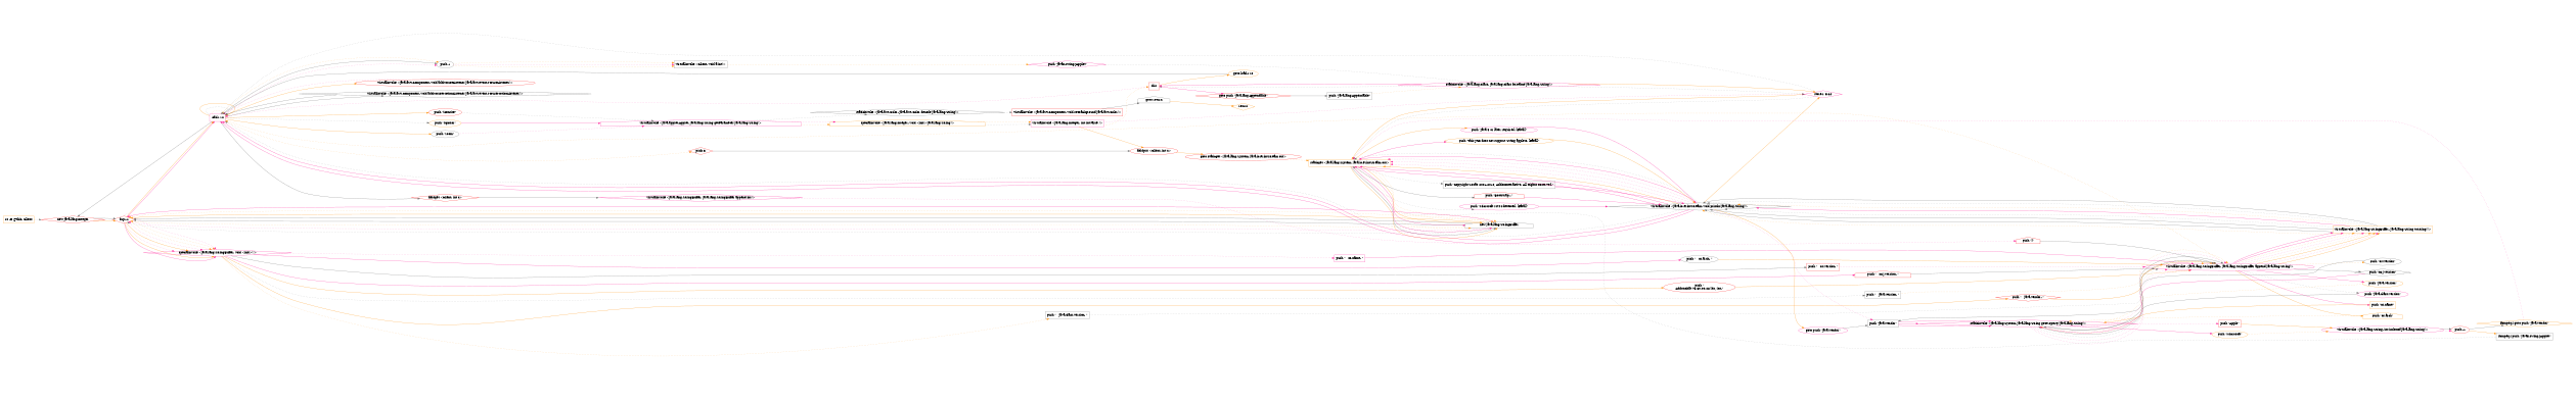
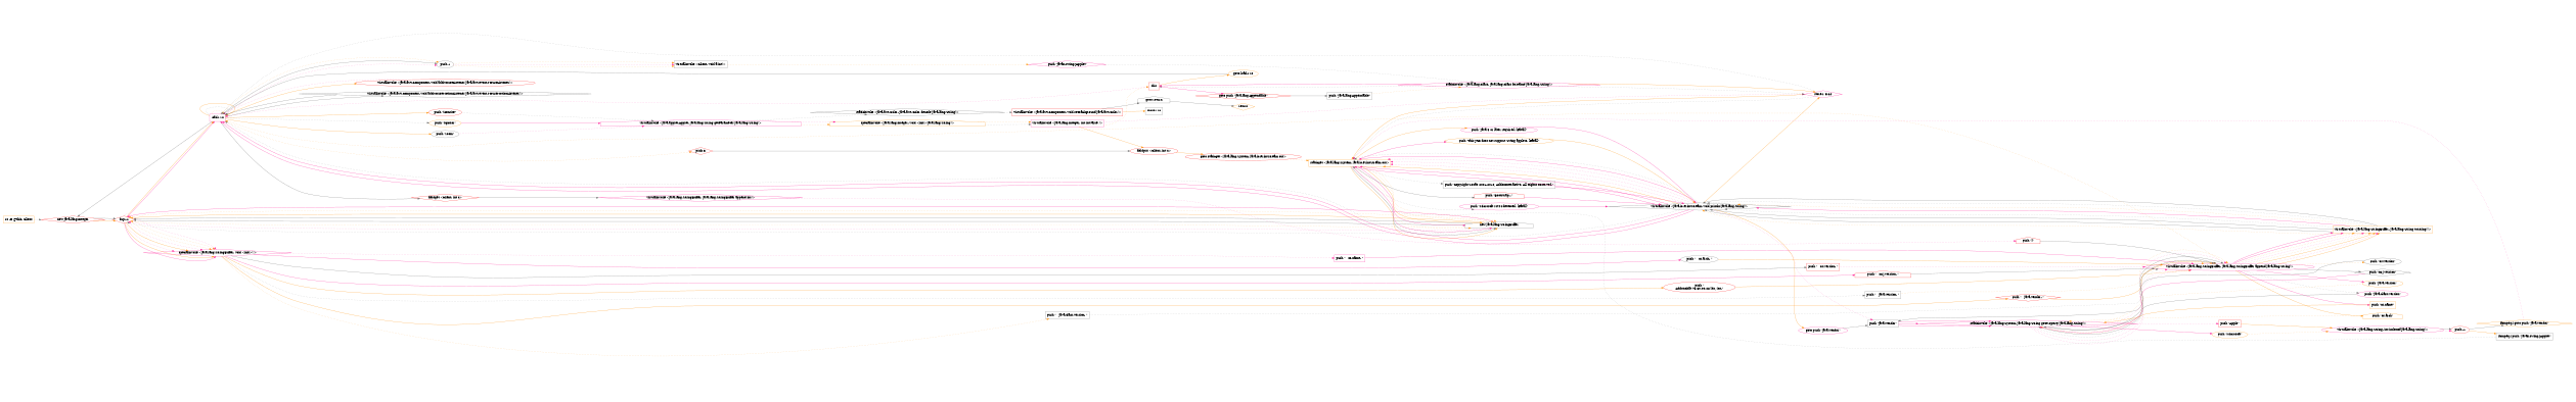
  digraph {
    rankdir=LR
    node [color=red shape=ellipse]
    edge [color=darkorange style=solid]
    "r0 := @this: Client" [color=darkorange shape=box]
    "new java.lang.Integer" [shape=diamond]
    "dup1.r" [shape=diamond]
    "load.r r0" [color=deeppink shape=box]
    "specialinvoke <java.lang.StringBuffer: void <init>()>" [color=deeppink shape=diamond]
    "push \"room\"" [color=gray40]
    "push \"iconsize\""
    "fieldget <Client: int c>" [shape=diamond]
    "push 1" [color=gray40]
    "virtualinvoke <java.awt.Component: void addMouseListener(java.awt.event.MouseListener)>"
    "virtualinvoke <java.awt.Component: void addMouseMotionListener(java.awt.event.MouseMotionListener)>" [color=gray40 shape=diamond]
    "push \"bgcolor\"" [color=darkorange]
    n13 [label="push 3" shape=diamond]
    "push \"\nAddonChat v8.60.00.28 [en, ico:\""
    "push \"   java.version: \"" [color=gray40 shape=box]
    "push \"   java.vendor: \"" [shape=diamond]
    "push \"   java.class.version: \"" [color=gray40 shape=box]
    "push \"   os.name: \"" [color=deeppink shape=box]
    "push \"   os.arch: \"" [color=gray40]
    "push \"   os.version: \"" [shape=box]
    "push \"   mrj.version: \"" [shape=house]
    "virtualinvoke <java.applet.Applet: java.lang.String getParameter(java.lang.String)>" [color=deeppink shape=house]
    "virtualinvoke <java.lang.StringBuffer: java.lang.StringBuffer append(int)>" [color=deeppink shape=diamond]
    "virtualinvoke <Client: void a(int)>" [color=gray40 shape=box]
    "fieldput <Client: int c>"
    "specialinvoke <java.lang.Integer: void <init>(java.lang.String)>" [color=darkorange shape=house]
    "staticinvoke <java.awt.Color: java.awt.Color decode(java.lang.String)>" [color=gray40 shape=diamond]
    "virtualinvoke <java.lang.Integer: int intValue()>" [color=deeppink shape=box]
    "virtualinvoke <java.awt.Component: void setBackground(java.awt.Color)>" [shape=box]
    n30 [label=this shape=box]
    "store.r $r62" [color=deeppink shape=diamond]
    "goto push \"java.lang.Appendable\"" [shape=diamond]
    "goto load.r r0" [color=darkorange]
    "goto staticget <java.lang.System: java.io.PrintStream out>"
    "staticget <java.lang.System: java.io.PrintStream out>" [color=darkorange shape=box]
    "push \"java.lang.Appendable\"" [color=gray40 shape=box]
    "new java.lang.StringBuffer" [color=gray40 shape=house]
    "push \"Copyright \u00a9 2001-2010, AddonInteractive. All Rights Reserved.\"" [color=gray40 shape=box]
    "push \"Bootstrap...\"" [shape=house]
    "push \"Microsoft MVM detected. [Fatal]\"" [color=deeppink]
    "push \"Java 5 or later required. [Fatal]\"" [color=deeppink]
    "push \"This JRE does not support Swing applets. [Fatal]\"" [color=darkorange]
    "virtualinvoke <java.io.PrintStream: void println(java.lang.String)>" [color=gray40 shape=diamond]
    "virtualinvoke <java.lang.StringBuffer: java.lang.StringBuffer append(java.lang.String)>" [color=deeppink]
    "virtualinvoke <java.lang.StringBuffer: java.lang.String toString()>" [color=darkorange shape=box]
    "push \"java.version\"" [color=darkorange]
    "push \"java.vendor\"" [color=gray40 shape=box]
    "push \"java.class.version\"" [color=deeppink]
    "push \"os.name\"" [color=darkorange shape=box]
    "push \"os.arch\"" [color=darkorange shape=house]
    "push \"os.version\"" [color=gray40]
    "push \"mrj.version\"" [color=gray40 shape=diamond]
    "staticinvoke <java.lang.System: java.lang.String getProperty(java.lang.String)>" [color=deeppink shape=diamond]
    "push \"]\"" [shape=house]
    "goto push \"java.vendor\"" [color=deeppink]
    "push \"Apple\"" [shape=box]
    "push \"Microsoft\"" [color=darkorange]
    "virtualinvoke <java.lang.String: int indexOf(java.lang.String)>" [color=deeppink]
    "push -1"
    "ifcmpeq.i goto push \"java.vendor\"" [color=darkorange shape=diamond]
    "ifcmpeq.i push \"javax.swing.JApplet\"" [color=gray40 shape=box]
    "push \"javax.swing.JApplet\"" [color=deeppink shape=diamond]
    "staticinvoke <java.lang.Class: java.lang.Class forName(java.lang.String)>" [color=deeppink shape=diamond]
    "goto return" [color=gray40 shape=house]
+   "store.r r0" [color=gray40 shape=box]
    return [color=darkorange shape=diamond]
    "r0 := @this: Client" -> "new java.lang.Integer" [color=gray40 style=dotted]
    "new java.lang.Integer" -> "dup1.r"
    "new java.lang.Integer" -> "dup1.r" [color=gray40]
    "dup1.r" -> "load.r r0" [color=deeppink]
    "dup1.r" -> "load.r r0"
    "dup1.r" -> "specialinvoke <java.lang.StringBuffer: void <init>()>" [color=deeppink]
    "dup1.r" -> "specialinvoke <java.lang.StringBuffer: void <init>()>"
    "dup1.r" -> "specialinvoke <java.lang.StringBuffer: void <init>()>" [color=deeppink style=dotted]
    "dup1.r" -> "specialinvoke <java.lang.StringBuffer: void <init>()>"
    "dup1.r" -> "specialinvoke <java.lang.StringBuffer: void <init>()>" [color=deeppink style=dotted]
    "dup1.r" -> "specialinvoke <java.lang.StringBuffer: void <init>()>" [style=dotted]
    "dup1.r" -> "specialinvoke <java.lang.StringBuffer: void <init>()>" [style=dotted]
    "dup1.r" -> "specialinvoke <java.lang.StringBuffer: void <init>()>" [color=deeppink style=dotted]
    "load.r r0" -> "new java.lang.Integer" [color=gray40]
    "load.r r0" -> "load.r r0" [style=dotted]
    "load.r r0" -> "load.r r0" [color=gray40 style=dotted]
    "load.r r0" -> "load.r r0"
    "load.r r0" -> "push \"room\""
    "load.r r0" -> "push \"iconsize\""
    "load.r r0" -> "fieldget <Client: int c>" [color=gray40]
    "load.r r0" -> "push 1" [color=deeppink style=dotted]
    "load.r r0" -> "push 1" [color=gray40]
    "load.r r0" -> "push 1" [style=dotted]
    "load.r r0" -> "virtualinvoke <java.awt.Component: void addMouseListener(java.awt.event.MouseListener)>"
    "load.r r0" -> "virtualinvoke <java.awt.Component: void addMouseMotionListener(java.awt.event.MouseMotionListener)>" [color=gray40]
    "load.r r0" -> "push \"bgcolor\"" [color=gray40 style=dotted]
    "load.r r0" -> n13 [style=dotted]
    "specialinvoke <java.lang.StringBuffer: void <init>()>" -> "push \"\nAddonChat v8.60.00.28 [en, ico:\""
    "specialinvoke <java.lang.StringBuffer: void <init>()>" -> "push \"   java.version: \"" [color=gray40 style=dotted]
    "specialinvoke <java.lang.StringBuffer: void <init>()>" -> "push \"   java.vendor: \""
    "specialinvoke <java.lang.StringBuffer: void <init>()>" -> "push \"   java.class.version: \"" [style=dotted]
    "specialinvoke <java.lang.StringBuffer: void <init>()>" -> "push \"   os.name: \"" [color=deeppink style=dotted]
    "specialinvoke <java.lang.StringBuffer: void <init>()>" -> "push \"   os.arch: \"" [color=deeppink]
    "specialinvoke <java.lang.StringBuffer: void <init>()>" -> "push \"   os.version: \"" [color=gray40]
    "specialinvoke <java.lang.StringBuffer: void <init>()>" -> "push \"   mrj.version: \"" [color=deeppink]
    "push \"room\"" -> "virtualinvoke <java.applet.Applet: java.lang.String getParameter(java.lang.String)>" [color=deeppink style=dotted]
    "push \"iconsize\"" -> "virtualinvoke <java.applet.Applet: java.lang.String getParameter(java.lang.String)>" [color=gray40 style=dotted]
    "fieldget <Client: int c>" -> "virtualinvoke <java.lang.StringBuffer: java.lang.StringBuffer append(int)>" [color=gray40]
    "push 1" -> "virtualinvoke <Client: void a(int)>" [style=dotted]
    "push 1" -> "virtualinvoke <Client: void a(int)>" [color=deeppink style=dotted]
    "push 1" -> "virtualinvoke <Client: void a(int)>" [style=dotted]
    "virtualinvoke <java.awt.Component: void addMouseListener(java.awt.event.MouseListener)>" -> "load.r r0" [color=deeppink style=dotted]
    "virtualinvoke <java.awt.Component: void addMouseMotionListener(java.awt.event.MouseMotionListener)>" -> "load.r r0" [color=gray40]
    "push \"bgcolor\"" -> "virtualinvoke <java.applet.Applet: java.lang.String getParameter(java.lang.String)>" [color=deeppink]
    n13 -> "fieldput <Client: int c>" [color=gray40]
    "push \"\nAddonChat v8.60.00.28 [en, ico:\"" -> "virtualinvoke <java.lang.StringBuffer: java.lang.StringBuffer append(java.lang.String)>"
    "push \"   java.version: \"" -> "virtualinvoke <java.lang.StringBuffer: java.lang.StringBuffer append(java.lang.String)>" [style=dotted]
    "push \"   java.vendor: \"" -> "virtualinvoke <java.lang.StringBuffer: java.lang.StringBuffer append(java.lang.String)>"
    "push \"   java.class.version: \"" -> "virtualinvoke <java.lang.StringBuffer: java.lang.StringBuffer append(java.lang.String)>" [color=gray40 style=dotted]
    "push \"   os.name: \"" -> "virtualinvoke <java.lang.StringBuffer: java.lang.StringBuffer append(java.lang.String)>" [color=deeppink]
    "push \"   os.arch: \"" -> "virtualinvoke <java.lang.StringBuffer: java.lang.StringBuffer append(java.lang.String)>"
    "push \"   os.version: \"" -> "virtualinvoke <java.lang.StringBuffer: java.lang.StringBuffer append(java.lang.String)>" [color=deeppink style=dotted]
    "push \"   mrj.version: \"" -> "virtualinvoke <java.lang.StringBuffer: java.lang.StringBuffer append(java.lang.String)>" [color=gray40]
    "virtualinvoke <java.applet.Applet: java.lang.String getParameter(java.lang.String)>" -> "specialinvoke <java.lang.Integer: void <init>(java.lang.String)>" [style=dotted]
    "virtualinvoke <java.applet.Applet: java.lang.String getParameter(java.lang.String)>" -> "specialinvoke <java.lang.Integer: void <init>(java.lang.String)>" [color=deeppink style=dotted]
    "virtualinvoke <java.applet.Applet: java.lang.String getParameter(java.lang.String)>" -> "staticinvoke <java.awt.Color: java.awt.Color decode(java.lang.String)>" [color=gray40 style=dotted]
    "virtualinvoke <java.lang.StringBuffer: java.lang.StringBuffer append(int)>" -> "push \"]\"" [color=deeppink style=dotted]
    "virtualinvoke <Client: void a(int)>" -> "push \"javax.swing.JApplet\"" [style=dotted]
    "fieldput <Client: int c>" -> "goto staticget <java.lang.System: java.io.PrintStream out>"
    "specialinvoke <java.lang.Integer: void <init>(java.lang.String)>" -> "virtualinvoke <java.lang.Integer: int intValue()>" [color=gray40 style=dotted]
    "specialinvoke <java.lang.Integer: void <init>(java.lang.String)>" -> "virtualinvoke <java.lang.Integer: int intValue()>" [style=dotted]
    "staticinvoke <java.awt.Color: java.awt.Color decode(java.lang.String)>" -> "virtualinvoke <java.awt.Component: void setBackground(java.awt.Color)>" [color=gray40 style=dotted]
    "virtualinvoke <java.lang.Integer: int intValue()>" -> "fieldput <Client: int c>"
    "virtualinvoke <java.lang.Integer: int intValue()>" -> n30 [style=dotted]
    "virtualinvoke <java.lang.Integer: int intValue()>" -> "store.r $r62" [color=deeppink style=dotted]
    "virtualinvoke <java.awt.Component: void setBackground(java.awt.Color)>" -> "goto return" [color=gray40]
+   "virtualinvoke <java.awt.Component: void setBackground(java.awt.Color)>" -> "store.r r0"
    n30 -> "load.r r0" [color=deeppink style=dotted]
    n30 -> "goto push \"java.lang.Appendable\"" [color=deeppink]
    n30 -> "goto load.r r0"
    "store.r $r62" -> "load.r r0" [color=gray40 style=dotted]
    "store.r $r62" -> "staticget <java.lang.System: java.io.PrintStream out>" [color=gray40 style=dotted]
    "store.r $r62" -> "staticget <java.lang.System: java.io.PrintStream out>"
    "goto push \"java.lang.Appendable\"" -> "push \"java.lang.Appendable\"" [color=gray40]
    "goto load.r r0" -> "load.r r0" [color=gray40]
    "goto staticget <java.lang.System: java.io.PrintStream out>" -> "staticget <java.lang.System: java.io.PrintStream out>" [style=dotted]
    "staticget <java.lang.System: java.io.PrintStream out>" -> "new java.lang.StringBuffer"
    "staticget <java.lang.System: java.io.PrintStream out>" -> "new java.lang.StringBuffer" [color=gray40]
    "staticget <java.lang.System: java.io.PrintStream out>" -> "new java.lang.StringBuffer" [color=deeppink]
    "staticget <java.lang.System: java.io.PrintStream out>" -> "new java.lang.StringBuffer" [style=dotted]
    "staticget <java.lang.System: java.io.PrintStream out>" -> "new java.lang.StringBuffer" [color=deeppink]
    "staticget <java.lang.System: java.io.PrintStream out>" -> "new java.lang.StringBuffer"
    "staticget <java.lang.System: java.io.PrintStream out>" -> "new java.lang.StringBuffer" [style=dotted]
    "staticget <java.lang.System: java.io.PrintStream out>" -> "new java.lang.StringBuffer" [style=dotted]
    "staticget <java.lang.System: java.io.PrintStream out>" -> "push \"Copyright \u00a9 2001-2010, AddonInteractive. All Rights Reserved.\"" [color=gray40 style=dotted]
    "staticget <java.lang.System: java.io.PrintStream out>" -> "push \"Bootstrap...\"" [color=gray40]
    "staticget <java.lang.System: java.io.PrintStream out>" -> "push \"Microsoft MVM detected. [Fatal]\"" [color=gray40 style=dotted]
    "staticget <java.lang.System: java.io.PrintStream out>" -> "push \"Java 5 or later required. [Fatal]\""
    "staticget <java.lang.System: java.io.PrintStream out>" -> "push \"This JRE does not support Swing applets. [Fatal]\"" [color=deeppink]
    "push \"java.lang.Appendable\"" -> "staticinvoke <java.lang.Class: java.lang.Class forName(java.lang.String)>" [style=dotted]
    "new java.lang.StringBuffer" -> "dup1.r" [color=gray40 style=dotted]
    "new java.lang.StringBuffer" -> "dup1.r" [color=deeppink style=dotted]
    "new java.lang.StringBuffer" -> "dup1.r" [style=dotted]
    "new java.lang.StringBuffer" -> "dup1.r" [color=gray40]
    "new java.lang.StringBuffer" -> "dup1.r" [color=gray40]
    "new java.lang.StringBuffer" -> "dup1.r"
    "new java.lang.StringBuffer" -> "dup1.r" [style=dotted]
    "new java.lang.StringBuffer" -> "dup1.r" [color=deeppink]
    "push \"Copyright \u00a9 2001-2010, AddonInteractive. All Rights Reserved.\"" -> "virtualinvoke <java.io.PrintStream: void println(java.lang.String)>" [color=deeppink]
    "push \"Bootstrap...\"" -> "virtualinvoke <java.io.PrintStream: void println(java.lang.String)>" [color=deeppink]
    "push \"Microsoft MVM detected. [Fatal]\"" -> "virtualinvoke <java.io.PrintStream: void println(java.lang.String)>" [color=deeppink]
    "push \"Java 5 or later required. [Fatal]\"" -> "virtualinvoke <java.io.PrintStream: void println(java.lang.String)>" [color=deeppink]
    "push \"This JRE does not support Swing applets. [Fatal]\"" -> "virtualinvoke <java.io.PrintStream: void println(java.lang.String)>"
    "virtualinvoke <java.io.PrintStream: void println(java.lang.String)>" -> "load.r r0" [color=deeppink]
    "virtualinvoke <java.io.PrintStream: void println(java.lang.String)>" -> "load.r r0" [color=deeppink]
    "virtualinvoke <java.io.PrintStream: void println(java.lang.String)>" -> "load.r r0" [color=gray40 style=dotted]
    "virtualinvoke <java.io.PrintStream: void println(java.lang.String)>" -> "store.r $r62"
    "virtualinvoke <java.io.PrintStream: void println(java.lang.String)>" -> "staticget <java.lang.System: java.io.PrintStream out>" [color=deeppink]
    "virtualinvoke <java.io.PrintStream: void println(java.lang.String)>" -> "staticget <java.lang.System: java.io.PrintStream out>" [color=deeppink]
    "virtualinvoke <java.io.PrintStream: void println(java.lang.String)>" -> "staticget <java.lang.System: java.io.PrintStream out>"
    "virtualinvoke <java.io.PrintStream: void println(java.lang.String)>" -> "staticget <java.lang.System: java.io.PrintStream out>" [color=deeppink style=dotted]
    "virtualinvoke <java.io.PrintStream: void println(java.lang.String)>" -> "staticget <java.lang.System: java.io.PrintStream out>" [color=deeppink style=dotted]
    "virtualinvoke <java.io.PrintStream: void println(java.lang.String)>" -> "staticget <java.lang.System: java.io.PrintStream out>" [color=deeppink style=dotted]
    "virtualinvoke <java.io.PrintStream: void println(java.lang.String)>" -> "staticget <java.lang.System: java.io.PrintStream out>" [color=deeppink]
    "virtualinvoke <java.io.PrintStream: void println(java.lang.String)>" -> "staticget <java.lang.System: java.io.PrintStream out>" [color=gray40 style=dotted]
    "virtualinvoke <java.io.PrintStream: void println(java.lang.String)>" -> "push \"java.vendor\"" [color=deeppink style=dotted]
    "virtualinvoke <java.io.PrintStream: void println(java.lang.String)>" -> "goto push \"java.vendor\""
    "virtualinvoke <java.lang.StringBuffer: java.lang.StringBuffer append(java.lang.String)>" -> "load.r r0" [style=dotted]
    "virtualinvoke <java.lang.StringBuffer: java.lang.StringBuffer append(java.lang.String)>" -> "virtualinvoke <java.lang.StringBuffer: java.lang.String toString()>"
    "virtualinvoke <java.lang.StringBuffer: java.lang.StringBuffer append(java.lang.String)>" -> "virtualinvoke <java.lang.StringBuffer: java.lang.String toString()>" [color=deeppink style=dotted]
    "virtualinvoke <java.lang.StringBuffer: java.lang.StringBuffer append(java.lang.String)>" -> "virtualinvoke <java.lang.StringBuffer: java.lang.String toString()>"
    "virtualinvoke <java.lang.StringBuffer: java.lang.StringBuffer append(java.lang.String)>" -> "virtualinvoke <java.lang.StringBuffer: java.lang.String toString()>" [style=dotted]
    "virtualinvoke <java.lang.StringBuffer: java.lang.StringBuffer append(java.lang.String)>" -> "virtualinvoke <java.lang.StringBuffer: java.lang.String toString()>" [color=deeppink style=dotted]
    "virtualinvoke <java.lang.StringBuffer: java.lang.StringBuffer append(java.lang.String)>" -> "virtualinvoke <java.lang.StringBuffer: java.lang.String toString()>" [style=dotted]
    "virtualinvoke <java.lang.StringBuffer: java.lang.StringBuffer append(java.lang.String)>" -> "virtualinvoke <java.lang.StringBuffer: java.lang.String toString()>" [color=deeppink]
    "virtualinvoke <java.lang.StringBuffer: java.lang.StringBuffer append(java.lang.String)>" -> "virtualinvoke <java.lang.StringBuffer: java.lang.String toString()>" [color=deeppink]
    "virtualinvoke <java.lang.StringBuffer: java.lang.StringBuffer append(java.lang.String)>" -> "push \"java.version\"" [color=deeppink]
    "virtualinvoke <java.lang.StringBuffer: java.lang.StringBuffer append(java.lang.String)>" -> "push \"java.vendor\"" [color=gray40]
    "virtualinvoke <java.lang.StringBuffer: java.lang.StringBuffer append(java.lang.String)>" -> "push \"java.class.version\"" [color=gray40 style=dotted]
    "virtualinvoke <java.lang.StringBuffer: java.lang.StringBuffer append(java.lang.String)>" -> "push \"os.name\"" [color=deeppink]
    "virtualinvoke <java.lang.StringBuffer: java.lang.StringBuffer append(java.lang.String)>" -> "push \"os.arch\""
    "virtualinvoke <java.lang.StringBuffer: java.lang.StringBuffer append(java.lang.String)>" -> "push \"os.version\"" [style=dotted]
    "virtualinvoke <java.lang.StringBuffer: java.lang.StringBuffer append(java.lang.String)>" -> "push \"mrj.version\"" [color=gray40]
    "virtualinvoke <java.lang.StringBuffer: java.lang.String toString()>" -> "virtualinvoke <java.io.PrintStream: void println(java.lang.String)>" [style=dotted]
    "virtualinvoke <java.lang.StringBuffer: java.lang.String toString()>" -> "virtualinvoke <java.io.PrintStream: void println(java.lang.String)>" [color=gray40]
    "virtualinvoke <java.lang.StringBuffer: java.lang.String toString()>" -> "virtualinvoke <java.io.PrintStream: void println(java.lang.String)>" [color=gray40]
    "virtualinvoke <java.lang.StringBuffer: java.lang.String toString()>" -> "virtualinvoke <java.io.PrintStream: void println(java.lang.String)>" [color=gray40 style=dotted]
    "virtualinvoke <java.lang.StringBuffer: java.lang.String toString()>" -> "virtualinvoke <java.io.PrintStream: void println(java.lang.String)>" [color=deeppink]
    "virtualinvoke <java.lang.StringBuffer: java.lang.String toString()>" -> "virtualinvoke <java.io.PrintStream: void println(java.lang.String)>" [style=dotted]
    "virtualinvoke <java.lang.StringBuffer: java.lang.String toString()>" -> "virtualinvoke <java.io.PrintStream: void println(java.lang.String)>" [color=gray40 style=dotted]
    "virtualinvoke <java.lang.StringBuffer: java.lang.String toString()>" -> "virtualinvoke <java.io.PrintStream: void println(java.lang.String)>" [color=gray40]
    "push \"java.version\"" -> "staticinvoke <java.lang.System: java.lang.String getProperty(java.lang.String)>" [style=dotted]
    "push \"java.vendor\"" -> "staticinvoke <java.lang.System: java.lang.String getProperty(java.lang.String)>" [color=deeppink]
    "push \"java.vendor\"" -> "staticinvoke <java.lang.System: java.lang.String getProperty(java.lang.String)>" [color=deeppink]
    "push \"java.vendor\"" -> "staticinvoke <java.lang.System: java.lang.String getProperty(java.lang.String)>" [color=deeppink]
    "push \"java.class.version\"" -> "staticinvoke <java.lang.System: java.lang.String getProperty(java.lang.String)>" [color=gray40]
    "push \"os.name\"" -> "staticinvoke <java.lang.System: java.lang.String getProperty(java.lang.String)>"
    "push \"os.arch\"" -> "staticinvoke <java.lang.System: java.lang.String getProperty(java.lang.String)>" [style=dotted]
    "push \"os.version\"" -> "staticinvoke <java.lang.System: java.lang.String getProperty(java.lang.String)>" [color=gray40]
    "push \"mrj.version\"" -> "staticinvoke <java.lang.System: java.lang.String getProperty(java.lang.String)>" [color=deeppink]
    "staticinvoke <java.lang.System: java.lang.String getProperty(java.lang.String)>" -> "virtualinvoke <java.lang.StringBuffer: java.lang.StringBuffer append(java.lang.String)>" [color=deeppink style=dotted]
    "staticinvoke <java.lang.System: java.lang.String getProperty(java.lang.String)>" -> "virtualinvoke <java.lang.StringBuffer: java.lang.StringBuffer append(java.lang.String)>" [color=deeppink style=dotted]
    "staticinvoke <java.lang.System: java.lang.String getProperty(java.lang.String)>" -> "virtualinvoke <java.lang.StringBuffer: java.lang.StringBuffer append(java.lang.String)>" [color=gray40 style=dotted]
    "staticinvoke <java.lang.System: java.lang.String getProperty(java.lang.String)>" -> "virtualinvoke <java.lang.StringBuffer: java.lang.StringBuffer append(java.lang.String)>" [style=dotted]
    "staticinvoke <java.lang.System: java.lang.String getProperty(java.lang.String)>" -> "virtualinvoke <java.lang.StringBuffer: java.lang.StringBuffer append(java.lang.String)>" [color=gray40]
    "staticinvoke <java.lang.System: java.lang.String getProperty(java.lang.String)>" -> "virtualinvoke <java.lang.StringBuffer: java.lang.StringBuffer append(java.lang.String)>" [color=deeppink style=dotted]
    "staticinvoke <java.lang.System: java.lang.String getProperty(java.lang.String)>" -> "virtualinvoke <java.lang.StringBuffer: java.lang.StringBuffer append(java.lang.String)>" [style=dotted]
    "staticinvoke <java.lang.System: java.lang.String getProperty(java.lang.String)>" -> "push \"Apple\"" [color=deeppink style=dotted]
    "staticinvoke <java.lang.System: java.lang.String getProperty(java.lang.String)>" -> "push \"Microsoft\"" [color=deeppink]
    "push \"]\"" -> "virtualinvoke <java.lang.StringBuffer: java.lang.StringBuffer append(java.lang.String)>" [color=gray40]
    "goto push \"java.vendor\"" -> "push \"java.vendor\"" [color=gray40]
    "push \"Apple\"" -> "virtualinvoke <java.lang.String: int indexOf(java.lang.String)>"
    "push \"Microsoft\"" -> "virtualinvoke <java.lang.String: int indexOf(java.lang.String)>" [style=dotted]
    "virtualinvoke <java.lang.String: int indexOf(java.lang.String)>" -> "push -1" [color=deeppink style=dotted]
    "virtualinvoke <java.lang.String: int indexOf(java.lang.String)>" -> "push -1" [color=gray40]
    "push -1" -> "ifcmpeq.i goto push \"java.vendor\"" [color=gray40]
    "push -1" -> "ifcmpeq.i push \"javax.swing.JApplet\""
    "ifcmpeq.i goto push \"java.vendor\"" -> "staticget <java.lang.System: java.io.PrintStream out>" [color=deeppink style=dotted]
    "ifcmpeq.i push \"javax.swing.JApplet\"" -> "staticget <java.lang.System: java.io.PrintStream out>" [color=gray40 style=dotted]
    "push \"javax.swing.JApplet\"" -> "staticinvoke <java.lang.Class: java.lang.Class forName(java.lang.String)>" [color=gray40 style=dotted]
    "staticinvoke <java.lang.Class: java.lang.Class forName(java.lang.String)>" -> n30 [color=gray40 style=dotted]
    "staticinvoke <java.lang.Class: java.lang.Class forName(java.lang.String)>" -> n30 [color=deeppink]
    "staticinvoke <java.lang.Class: java.lang.Class forName(java.lang.String)>" -> "store.r $r62" [color=gray40 style=dotted]
    "staticinvoke <java.lang.Class: java.lang.Class forName(java.lang.String)>" -> "store.r $r62"
-   "goto return" -> return
+   "goto return" -> return [color=gray40]
  }
